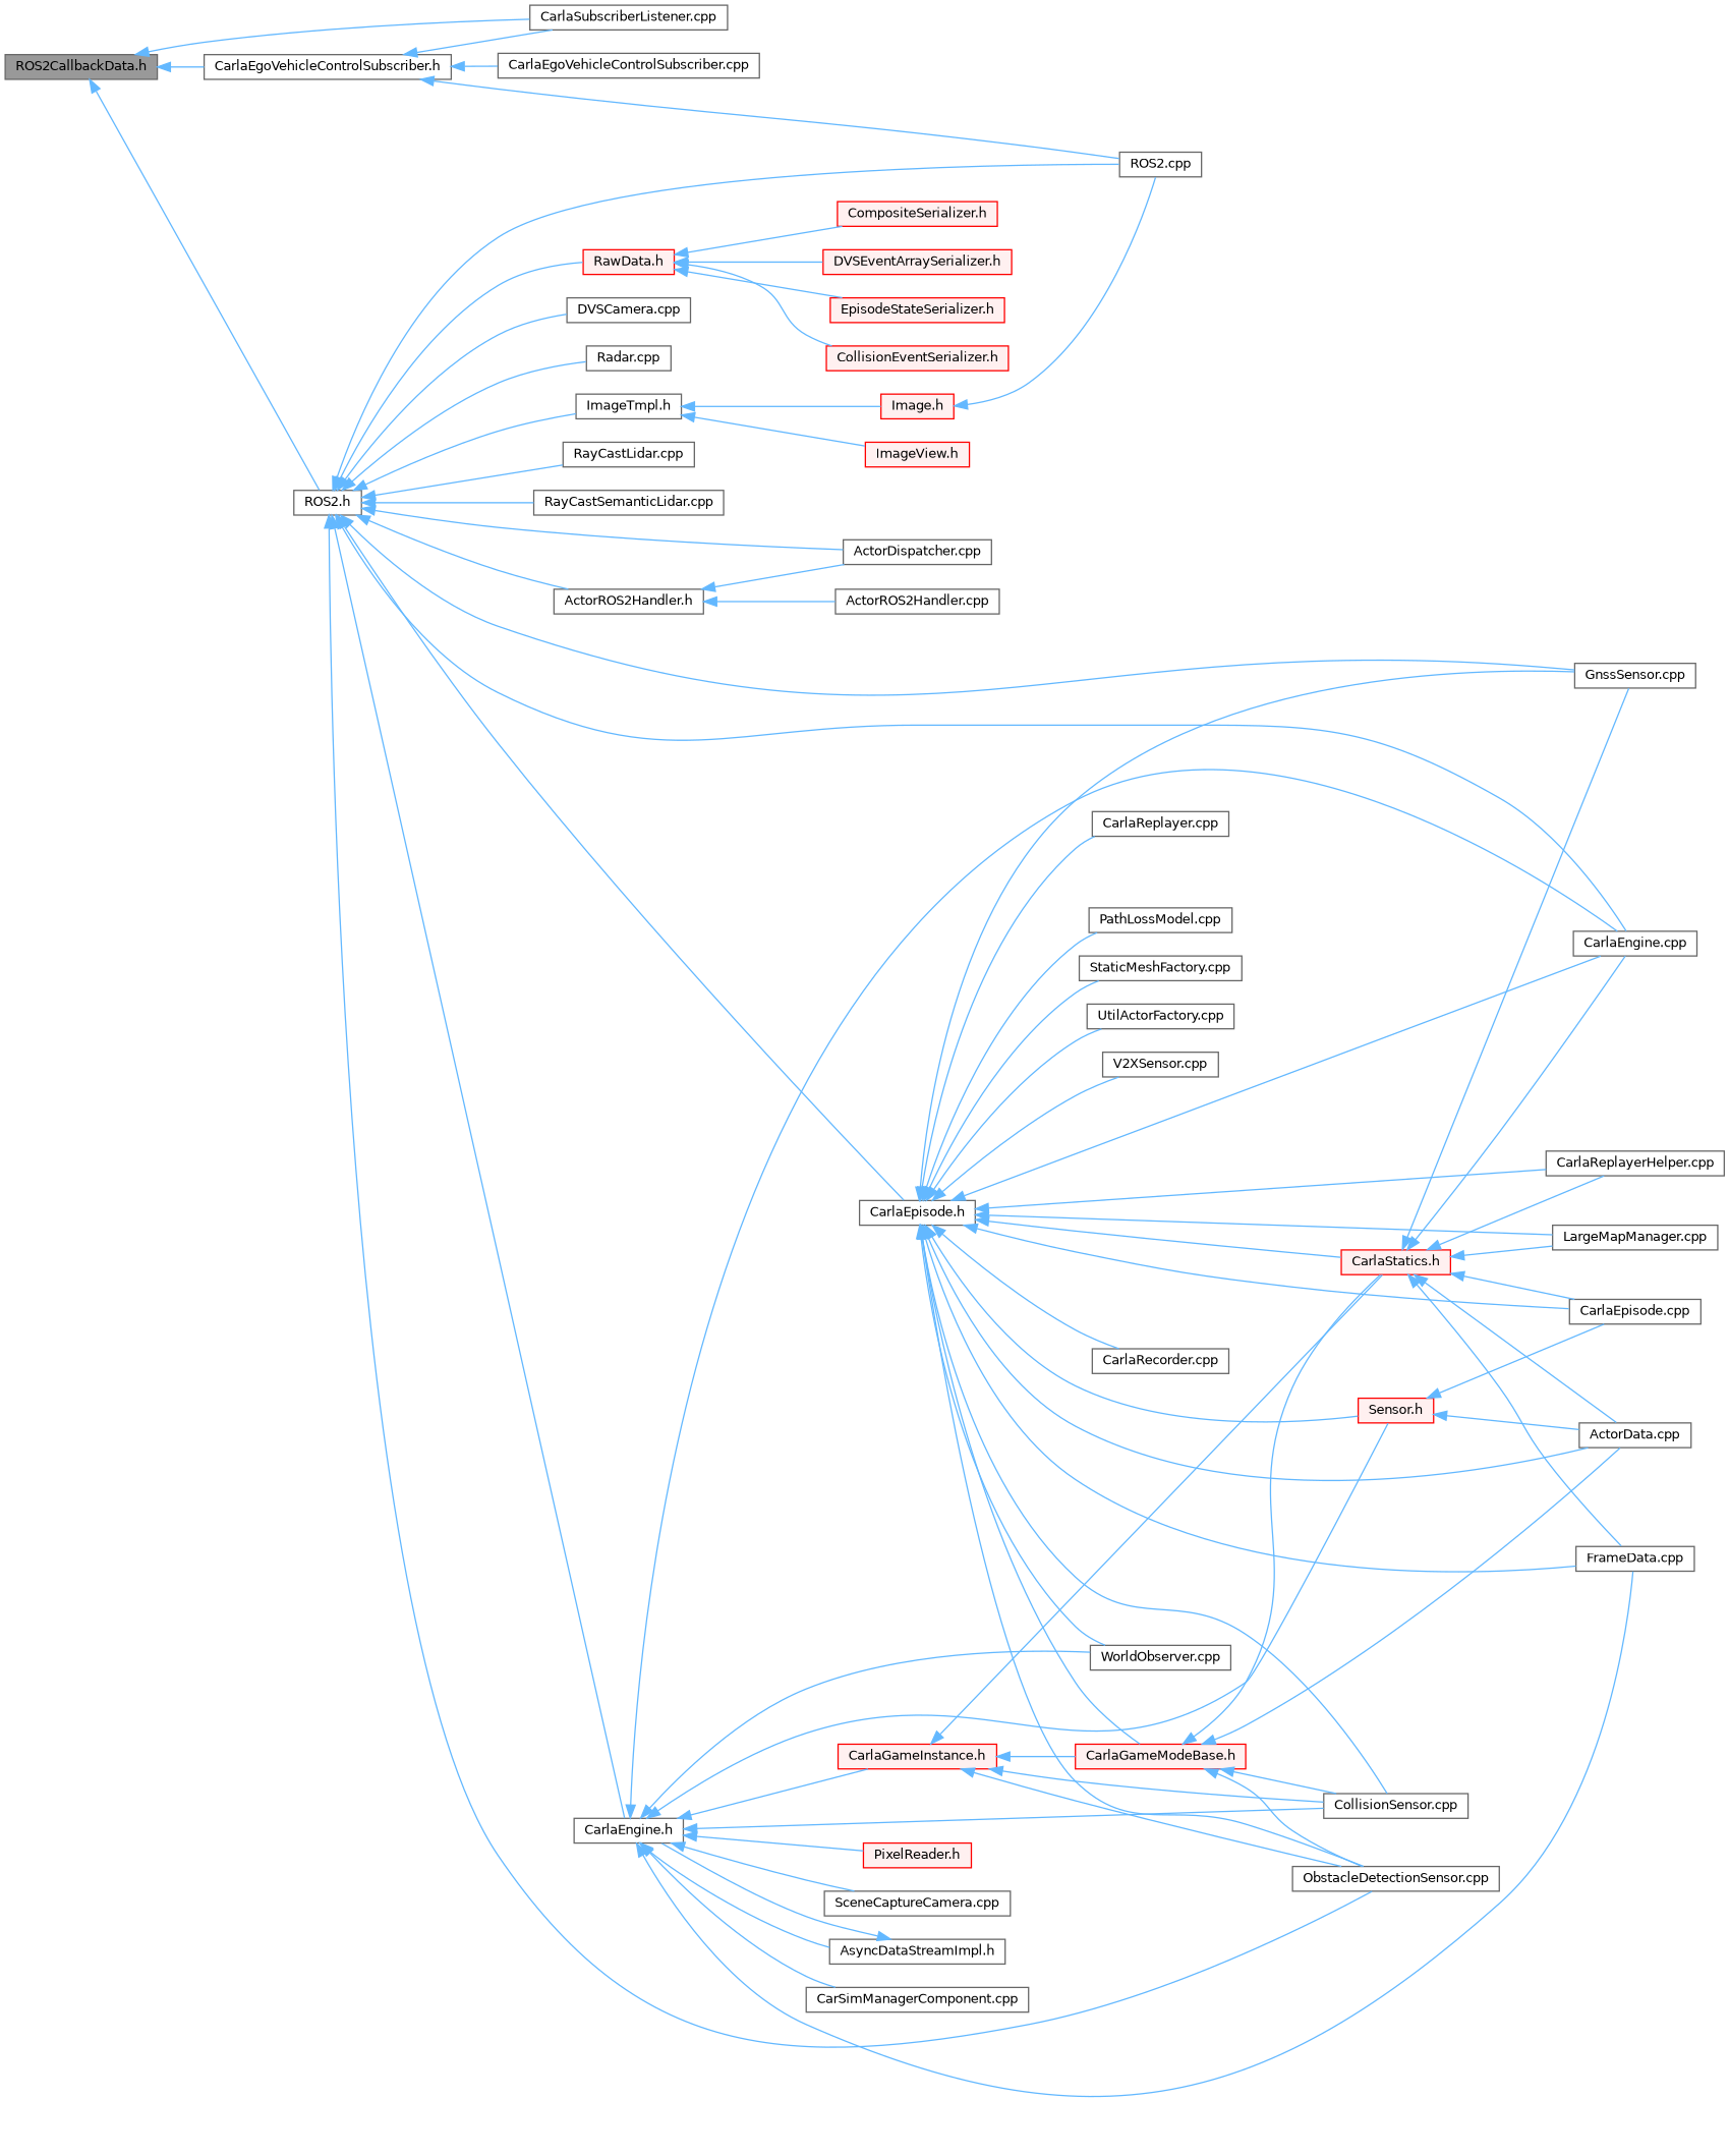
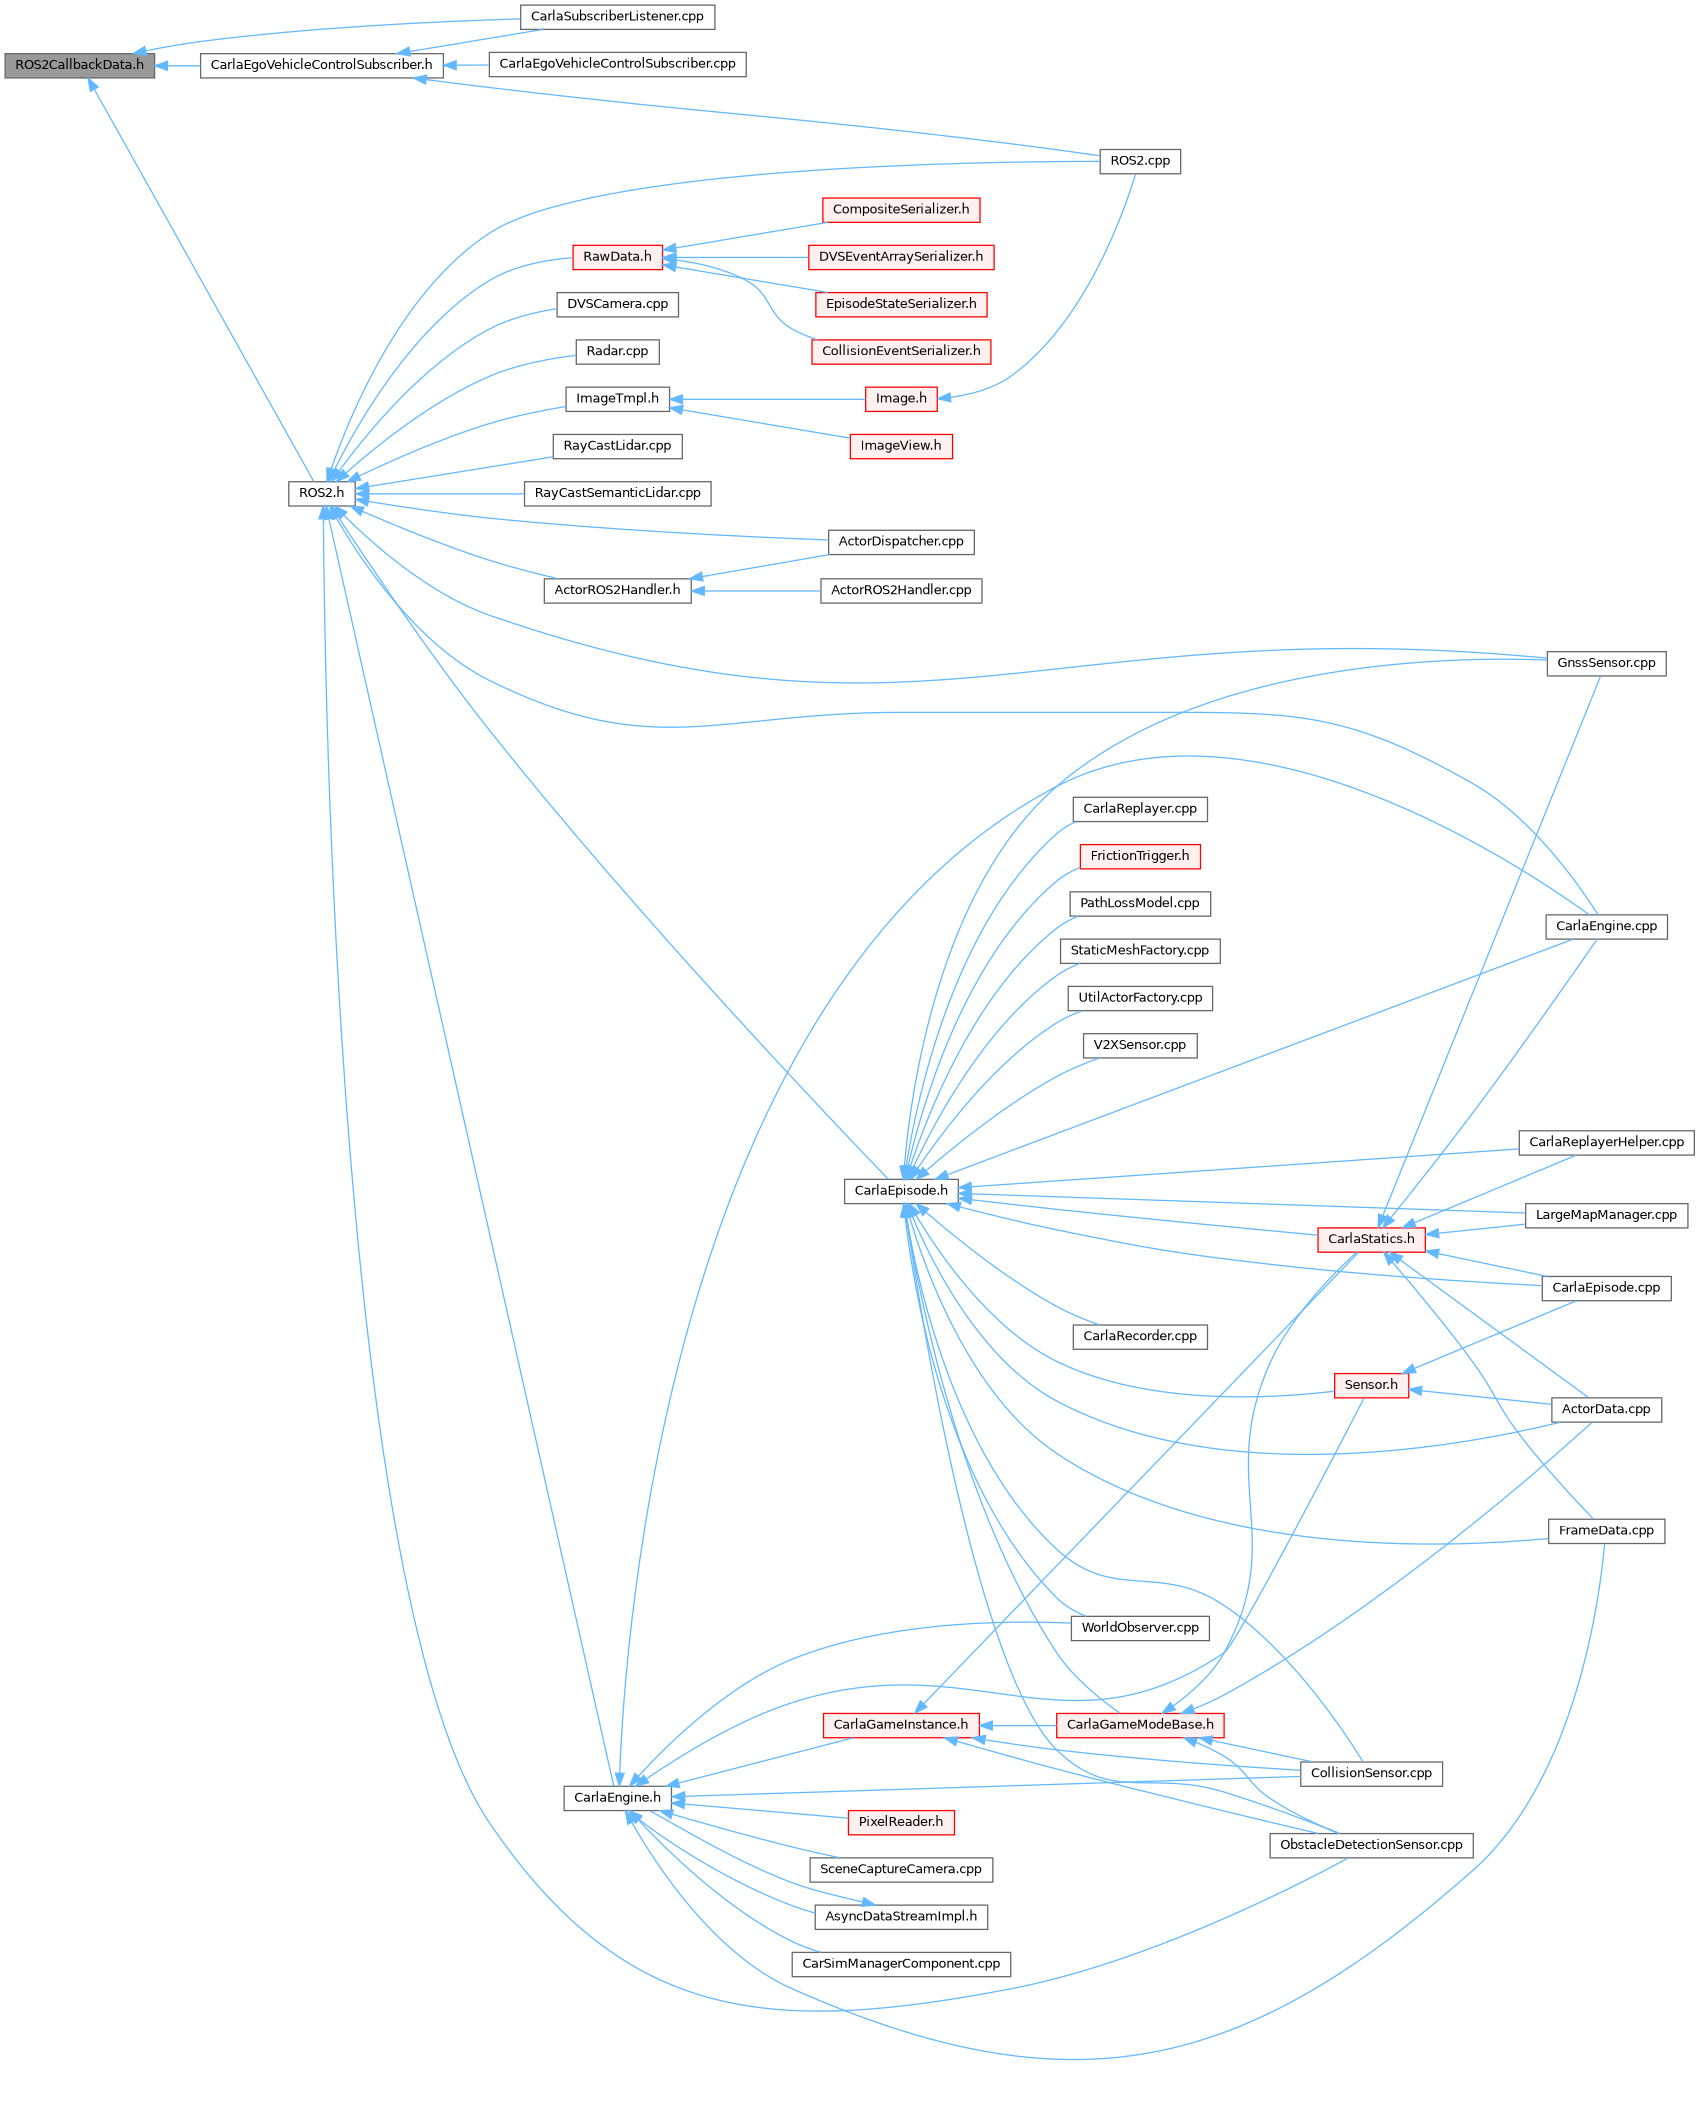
  digraph {
    rankdir=LR
    node [color=grey40 fillcolor=white fontname=Helvetica fontsize=10 shape=box style=filled]
    edge [color=steelblue1 dir=back fontname=Helvetica fontsize=10 labelfontname=Helvetica labelfontsize=10 style=solid]
    n1 [color=gray40 fillcolor=grey60 fontcolor=black height=0.2 label="ROS2CallbackData.h" width=0.4]
    n2 [height=0.2 label="CarlaEgoVehicleControlSubscriber.h" width=0.4]
    n3 [height=0.2 label="CarlaSubscriberListener.cpp" width=0.4]
    n4 [height=0.2 label="ROS2.h" width=0.4]
    n5 [height=0.2 label="CarlaEgoVehicleControlSubscriber.cpp" width=0.4]
    n6 [height=0.2 label="ROS2.cpp" width=0.4]
    n7 [height=0.2 label="ActorDispatcher.cpp" width=0.4]
    n8 [height=0.2 label="ActorROS2Handler.h" width=0.4]
    n9 [height=0.2 label="CarlaEngine.cpp" width=0.4]
    n10 [height=0.2 label="CarlaEngine.h" width=0.4]
    n11 [height=0.2 label="GnssSensor.cpp" width=0.4]
    n12 [height=0.2 label="ObstacleDetectionSensor.cpp" width=0.4]
    n13 [height=0.2 label="CarlaEpisode.h" width=0.4]
    n14 [height=0.2 label="DVSCamera.cpp" width=0.4]
    n15 [height=0.2 label="ImageTmpl.h" width=0.4]
    n16 [height=0.2 label="Radar.cpp" width=0.4]
    n17 [color=red fillcolor="#FFF0F0" height=0.2 label="RawData.h" width=0.4]
    n18 [height=0.2 label="RayCastLidar.cpp" width=0.4]
    n19 [height=0.2 label="RayCastSemanticLidar.cpp" width=0.4]
    n20 [height=0.2 label="ActorROS2Handler.cpp" width=0.4]
    n21 [height=0.2 label="AsyncDataStreamImpl.h" width=0.4]
    n22 [height=0.2 label="CarSimManagerComponent.cpp" width=0.4]
    n23 [color=red fillcolor="#FFF0F0" height=0.2 label="CarlaGameInstance.h" width=0.4]
    n24 [height=0.2 label="FrameData.cpp" width=0.4]
    n25 [height=0.2 label="CollisionSensor.cpp" width=0.4]
    n26 [color=red fillcolor="#FFF0F0" height=0.2 label="PixelReader.h" width=0.4]
    n27 [height=0.2 label="SceneCaptureCamera.cpp" width=0.4]
    n28 [color=red fillcolor="#FFF0F0" height=0.2 label="Sensor.h" width=0.4]
    n29 [height=0.2 label="WorldObserver.cpp" width=0.4]
    n30 [color=red fillcolor="#FFF0F0" height=0.2 label="CarlaGameModeBase.h" width=0.4]
    n31 [color=red fillcolor="#FFF0F0" height=0.2 label="CarlaStatics.h" width=0.4]
    n32 [height=0.2 label="ActorData.cpp" width=0.4]
    n33 [height=0.2 label="CarlaEpisode.cpp" width=0.4]
    n34 [height=0.2 label="CarlaReplayerHelper.cpp" width=0.4]
    n35 [height=0.2 label="LargeMapManager.cpp" width=0.4]
    n36 [height=0.2 label="CarlaRecorder.cpp" width=0.4]
    n37 [height=0.2 label="CarlaReplayer.cpp" width=0.4]
+   n38 [color=red fillcolor="#FFF0F0" height=0.2 label="FrictionTrigger.h" width=0.4]
    n39 [height=0.2 label="PathLossModel.cpp" width=0.4]
    n40 [height=0.2 label="StaticMeshFactory.cpp" width=0.4]
    n41 [height=0.2 label="UtilActorFactory.cpp" width=0.4]
    n42 [height=0.2 label="V2XSensor.cpp" width=0.4]
    n43 [color=red fillcolor="#FFF0F0" height=0.2 label="Image.h" width=0.4]
    n44 [color=red fillcolor="#FFF0F0" height=0.2 label="ImageView.h" width=0.4]
    n45 [color=red fillcolor="#FFF0F0" height=0.2 label="CollisionEventSerializer.h" width=0.4]
    n46 [color=red fillcolor="#FFF0F0" height=0.2 label="CompositeSerializer.h" width=0.4]
    n47 [color=red fillcolor="#FFF0F0" height=0.2 label="DVSEventArraySerializer.h" width=0.4]
    n48 [color=red fillcolor="#FFF0F0" height=0.2 label="EpisodeStateSerializer.h" width=0.4]
    n1 -> n2
    n1 -> n3
    n1 -> n4
    n2 -> n3
    n2 -> n5
    n2 -> n6
    n4 -> n6
    n4 -> n7
    n4 -> n8
    n4 -> n9
    n4 -> n10
    n4 -> n11
    n4 -> n12
    n4 -> n13
    n4 -> n14
    n4 -> n15
    n4 -> n16
    n4 -> n17
    n4 -> n18
    n4 -> n19
    n8 -> n7
    n8 -> n20
    n10 -> n9
    n10 -> n21
    n10 -> n22
    n10 -> n23
    n10 -> n24
    n10 -> n25
    n10 -> n26
    n10 -> n27
    n10 -> n28
    n10 -> n29
    n13 -> n9
    n13 -> n11
    n13 -> n12
    n13 -> n24
    n13 -> n25
    n13 -> n28
    n13 -> n29
    n13 -> n30
    n13 -> n31
    n13 -> n32
    n13 -> n33
    n13 -> n34
    n13 -> n35
    n13 -> n36
    n13 -> n37
+   n13 -> n38
    n13 -> n39
    n13 -> n40
    n13 -> n41
    n13 -> n42
    n15 -> n43
    n15 -> n44
    n17 -> n45
    n17 -> n46
    n17 -> n47
    n17 -> n48
    n21 -> n10
    n23 -> n12
    n23 -> n25
    n23 -> n30
    n23 -> n31
    n28 -> n32
    n28 -> n33
    n30 -> n12
    n30 -> n25
    n30 -> n31
    n30 -> n32
    n31 -> n9
    n31 -> n11
    n31 -> n24
    n31 -> n32
    n31 -> n33
    n31 -> n34
    n31 -> n35
    n43 -> n6
  }
